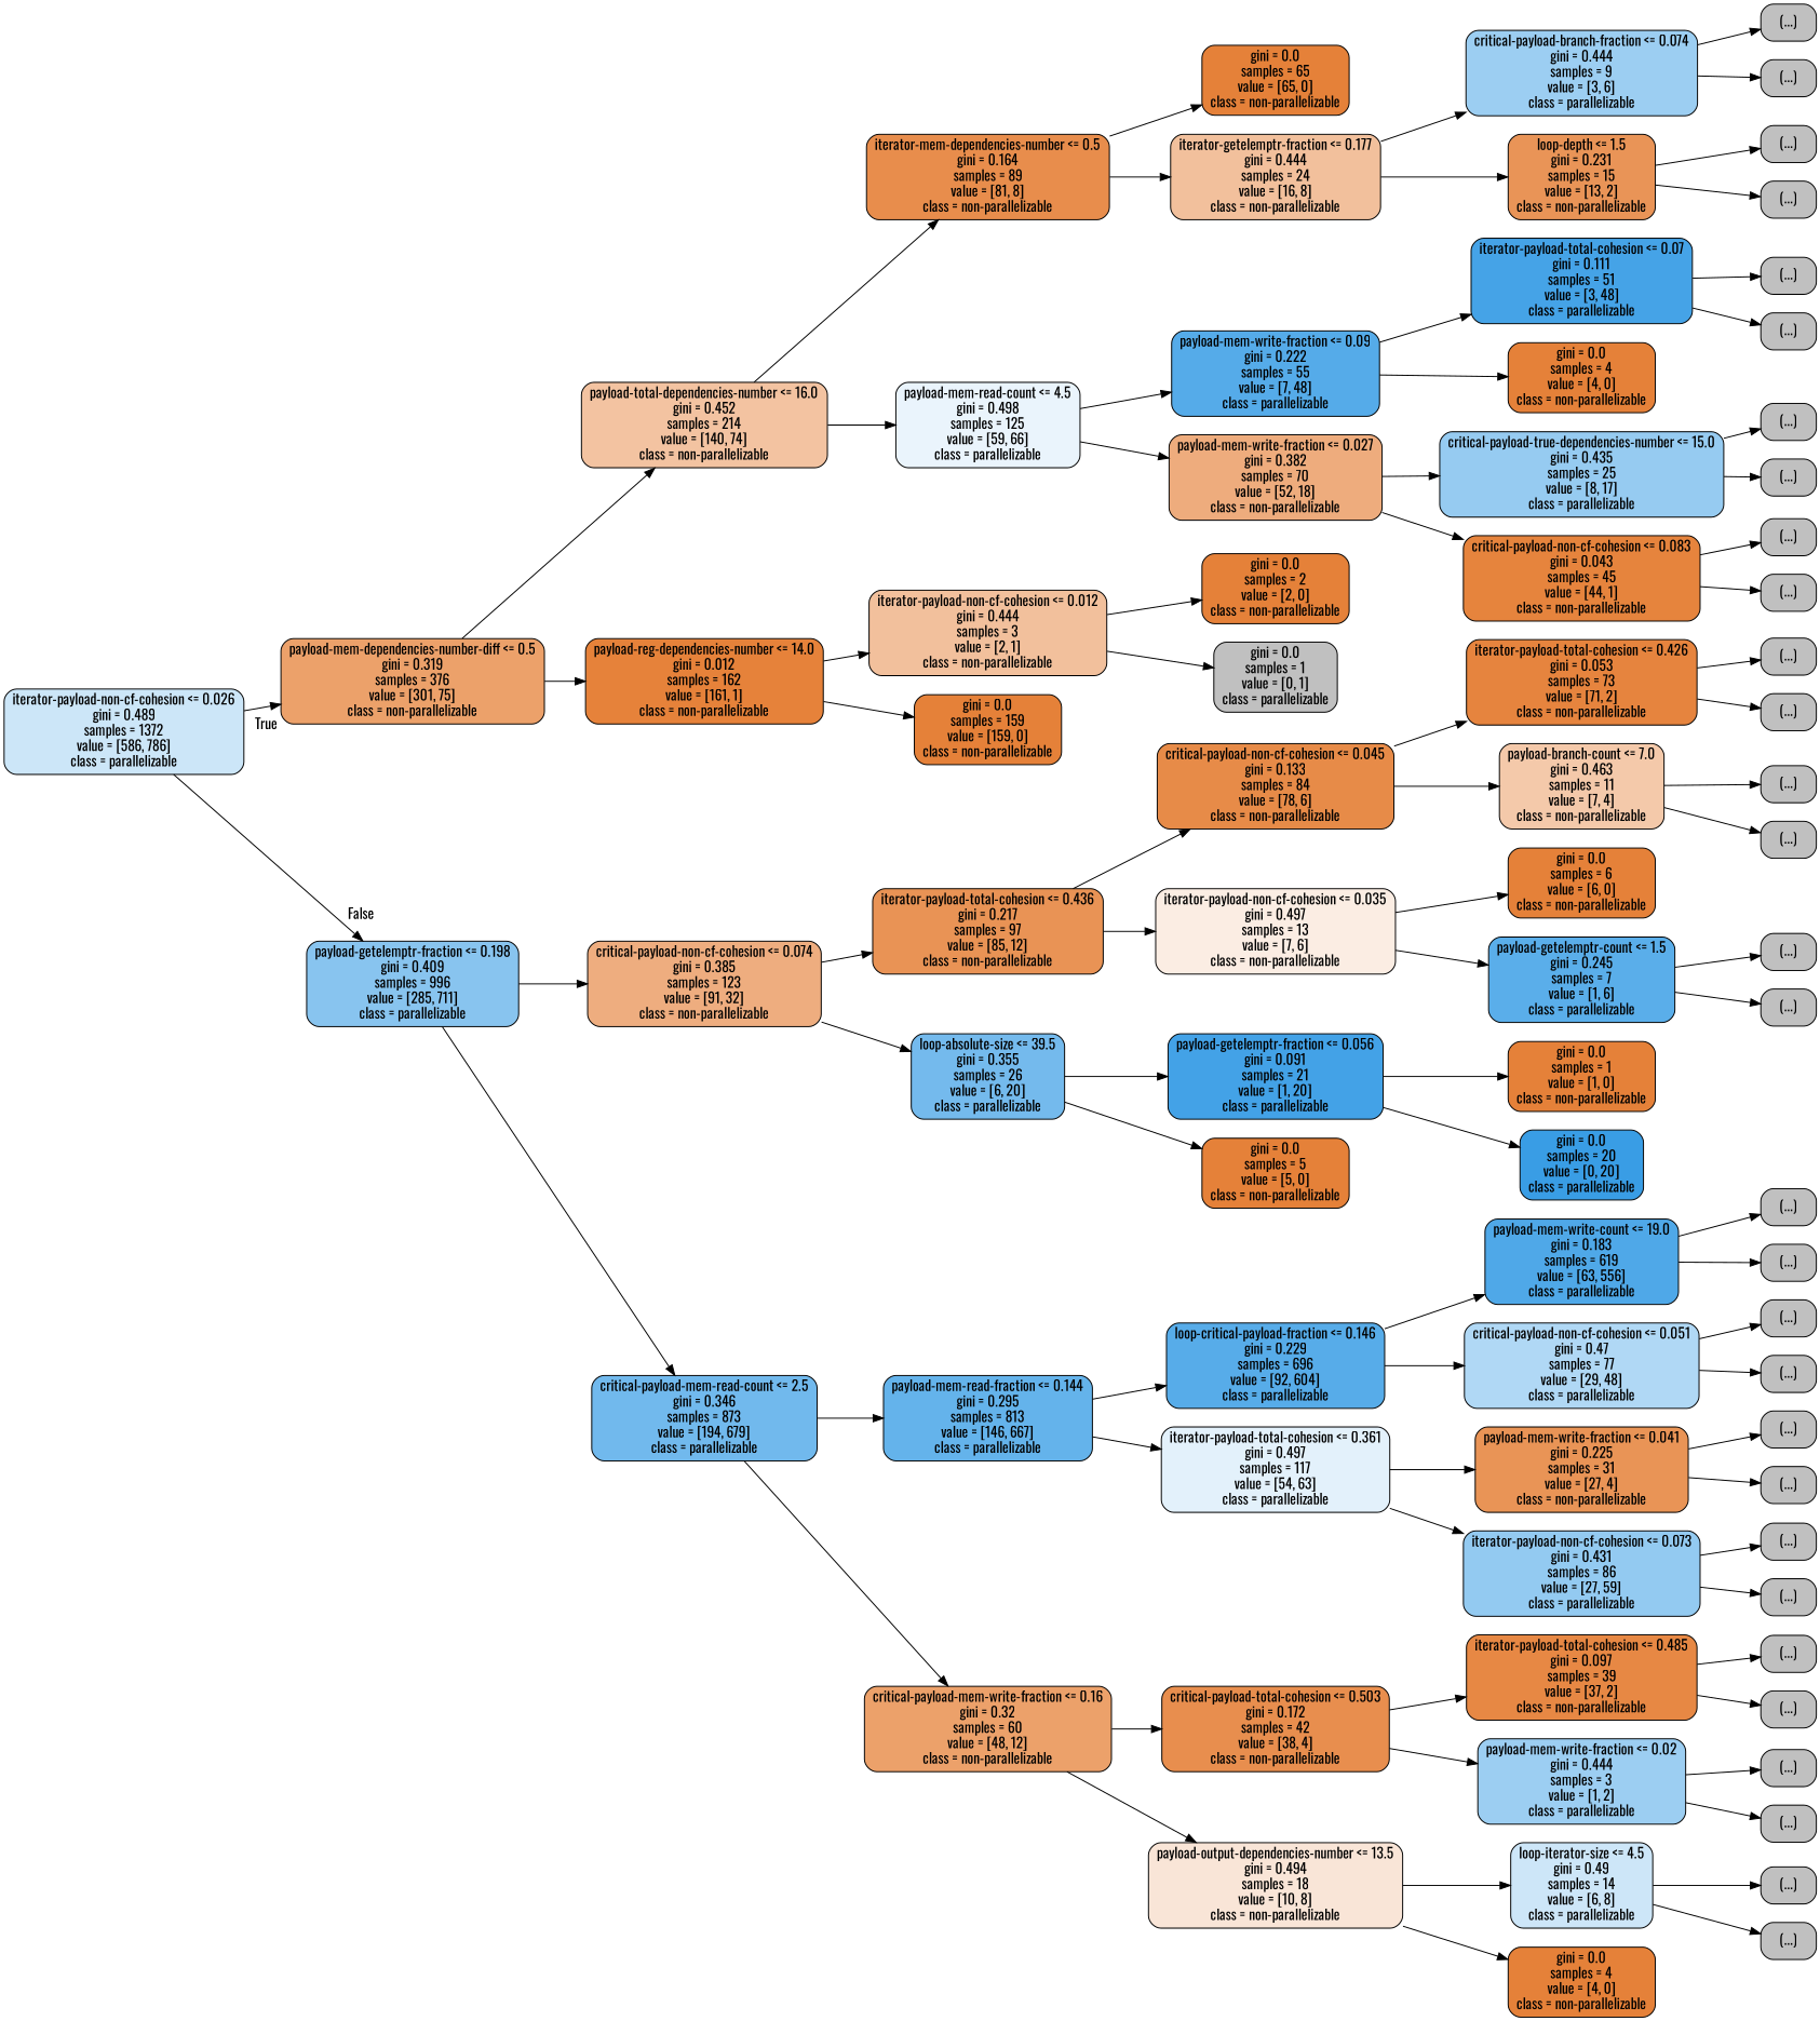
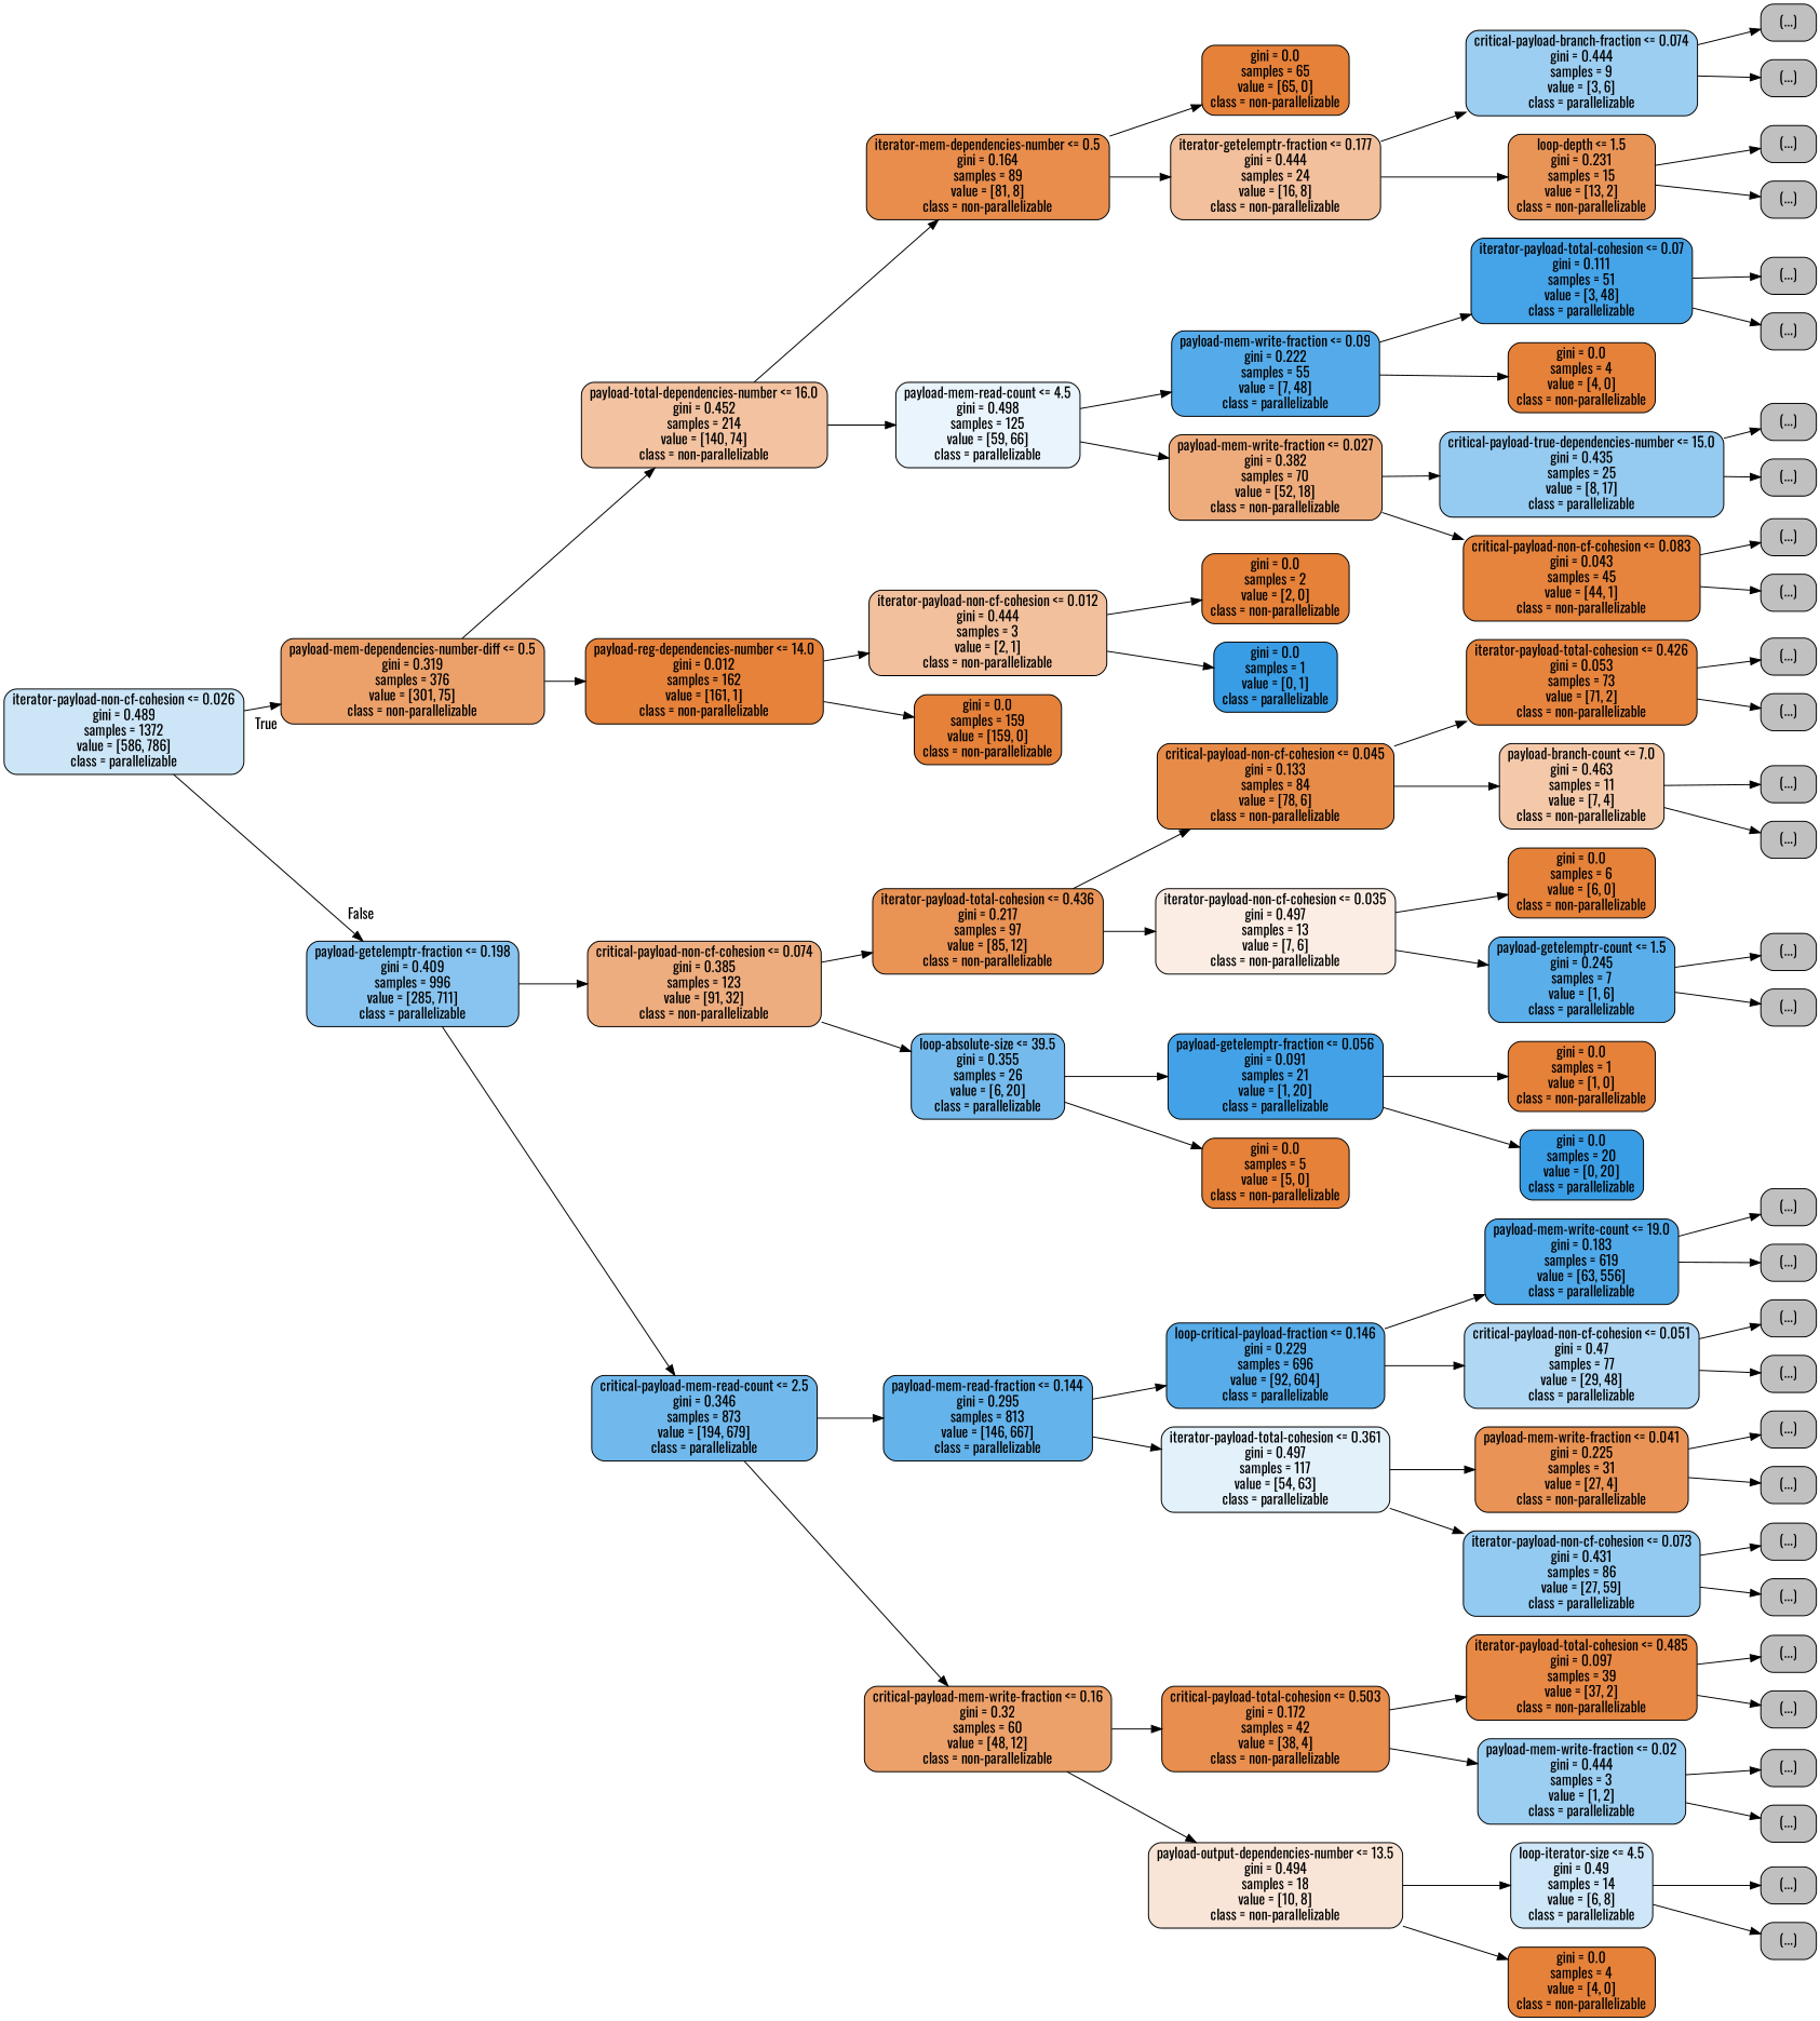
  digraph {
    rankdir=LR
    fontname=Oswald
    node [color=black fillcolor="#C0C0C0" fontname=Oswald shape=box style="filled, rounded"]
    edge [fontname=Oswald]
    n1 [fillcolor="#399de541" label="iterator-payload-non-cf-cohesion <= 0.026\ngini = 0.489\nsamples = 1372\nvalue = [586, 786]\nclass = parallelizable"]
    n2 [fillcolor="#e58139bf" label="payload-mem-dependencies-number-diff <= 0.5\ngini = 0.319\nsamples = 376\nvalue = [301, 75]\nclass = non-parallelizable"]
    n3 [fillcolor="#399de599" label="payload-getelemptr-fraction <= 0.198\ngini = 0.409\nsamples = 996\nvalue = [285, 711]\nclass = parallelizable"]
    n4 [fillcolor="#e5813978" label="payload-total-dependencies-number <= 16.0\ngini = 0.452\nsamples = 214\nvalue = [140, 74]\nclass = non-parallelizable"]
    n5 [fillcolor="#e58139fd" label="payload-reg-dependencies-number <= 14.0\ngini = 0.012\nsamples = 162\nvalue = [161, 1]\nclass = non-parallelizable"]
    n6 [fillcolor="#e58139e6" label="iterator-mem-dependencies-number <= 0.5\ngini = 0.164\nsamples = 89\nvalue = [81, 8]\nclass = non-parallelizable"]
    n7 [fillcolor="#399de51b" label="payload-mem-read-count <= 4.5\ngini = 0.498\nsamples = 125\nvalue = [59, 66]\nclass = parallelizable"]
    n8 [fillcolor="#e58139ff" label="gini = 0.0\nsamples = 65\nvalue = [65, 0]\nclass = non-parallelizable"]
    n9 [fillcolor="#e581397f" label="iterator-getelemptr-fraction <= 0.177\ngini = 0.444\nsamples = 24\nvalue = [16, 8]\nclass = non-parallelizable"]
    n10 [fillcolor="#399de57f" label="critical-payload-branch-fraction <= 0.074\ngini = 0.444\nsamples = 9\nvalue = [3, 6]\nclass = parallelizable"]
    n11 [fillcolor="#e58139d8" label="loop-depth <= 1.5\ngini = 0.231\nsamples = 15\nvalue = [13, 2]\nclass = non-parallelizable"]
    n12 [label="(...)"]
    n13 [label="(...)"]
    n14 [label="(...)"]
    n15 [label="(...)"]
    n16 [fillcolor="#399de5da" label="payload-mem-write-fraction <= 0.09\ngini = 0.222\nsamples = 55\nvalue = [7, 48]\nclass = parallelizable"]
    n17 [fillcolor="#e58139a7" label="payload-mem-write-fraction <= 0.027\ngini = 0.382\nsamples = 70\nvalue = [52, 18]\nclass = non-parallelizable"]
    n18 [fillcolor="#399de5ef" label="iterator-payload-total-cohesion <= 0.07\ngini = 0.111\nsamples = 51\nvalue = [3, 48]\nclass = parallelizable"]
    n19 [fillcolor="#e58139ff" label="gini = 0.0\nsamples = 4\nvalue = [4, 0]\nclass = non-parallelizable"]
    n20 [label="(...)"]
    n21 [label="(...)"]
    n22 [fillcolor="#399de587" label="critical-payload-true-dependencies-number <= 15.0\ngini = 0.435\nsamples = 25\nvalue = [8, 17]\nclass = parallelizable"]
    n23 [fillcolor="#e58139f9" label="critical-payload-non-cf-cohesion <= 0.083\ngini = 0.043\nsamples = 45\nvalue = [44, 1]\nclass = non-parallelizable"]
    n24 [label="(...)"]
    n25 [label="(...)"]
    n26 [label="(...)"]
    n27 [label="(...)"]
    n28 [fillcolor="#e581397f" label="iterator-payload-non-cf-cohesion <= 0.012\ngini = 0.444\nsamples = 3\nvalue = [2, 1]\nclass = non-parallelizable"]
    n29 [fillcolor="#e58139ff" label="gini = 0.0\nsamples = 159\nvalue = [159, 0]\nclass = non-parallelizable"]
    n30 [fillcolor="#e58139ff" label="gini = 0.0\nsamples = 2\nvalue = [2, 0]\nclass = non-parallelizable"]
-   n31 [label="gini = 0.0\nsamples = 1\nvalue = [0, 1]\nclass = parallelizable"]
+   n31 [fillcolor="#399de5ff" label="gini = 0.0\nsamples = 1\nvalue = [0, 1]\nclass = parallelizable"]
    n32 [fillcolor="#e58139a5" label="critical-payload-non-cf-cohesion <= 0.074\ngini = 0.385\nsamples = 123\nvalue = [91, 32]\nclass = non-parallelizable"]
    n33 [fillcolor="#399de5b6" label="critical-payload-mem-read-count <= 2.5\ngini = 0.346\nsamples = 873\nvalue = [194, 679]\nclass = parallelizable"]
    n34 [fillcolor="#e58139db" label="iterator-payload-total-cohesion <= 0.436\ngini = 0.217\nsamples = 97\nvalue = [85, 12]\nclass = non-parallelizable"]
    n35 [fillcolor="#399de5b3" label="loop-absolute-size <= 39.5\ngini = 0.355\nsamples = 26\nvalue = [6, 20]\nclass = parallelizable"]
    n36 [fillcolor="#e58139eb" label="critical-payload-non-cf-cohesion <= 0.045\ngini = 0.133\nsamples = 84\nvalue = [78, 6]\nclass = non-parallelizable"]
    n37 [fillcolor="#e5813924" label="iterator-payload-non-cf-cohesion <= 0.035\ngini = 0.497\nsamples = 13\nvalue = [7, 6]\nclass = non-parallelizable"]
    n38 [fillcolor="#e58139f8" label="iterator-payload-total-cohesion <= 0.426\ngini = 0.053\nsamples = 73\nvalue = [71, 2]\nclass = non-parallelizable"]
    n39 [fillcolor="#e581396d" label="payload-branch-count <= 7.0\ngini = 0.463\nsamples = 11\nvalue = [7, 4]\nclass = non-parallelizable"]
    n40 [label="(...)"]
    n41 [label="(...)"]
    n42 [label="(...)"]
    n43 [label="(...)"]
    n44 [fillcolor="#e58139ff" label="gini = 0.0\nsamples = 6\nvalue = [6, 0]\nclass = non-parallelizable"]
    n45 [fillcolor="#399de5d4" label="payload-getelemptr-count <= 1.5\ngini = 0.245\nsamples = 7\nvalue = [1, 6]\nclass = parallelizable"]
    n46 [label="(...)"]
    n47 [label="(...)"]
    n48 [fillcolor="#399de5f2" label="payload-getelemptr-fraction <= 0.056\ngini = 0.091\nsamples = 21\nvalue = [1, 20]\nclass = parallelizable"]
    n49 [fillcolor="#e58139ff" label="gini = 0.0\nsamples = 5\nvalue = [5, 0]\nclass = non-parallelizable"]
    n50 [fillcolor="#e58139ff" label="gini = 0.0\nsamples = 1\nvalue = [1, 0]\nclass = non-parallelizable"]
    n51 [fillcolor="#399de5ff" label="gini = 0.0\nsamples = 20\nvalue = [0, 20]\nclass = parallelizable"]
    n52 [fillcolor="#399de5c7" label="payload-mem-read-fraction <= 0.144\ngini = 0.295\nsamples = 813\nvalue = [146, 667]\nclass = parallelizable"]
    n53 [fillcolor="#e58139bf" label="critical-payload-mem-write-fraction <= 0.16\ngini = 0.32\nsamples = 60\nvalue = [48, 12]\nclass = non-parallelizable"]
    n54 [fillcolor="#399de5d8" label="loop-critical-payload-fraction <= 0.146\ngini = 0.229\nsamples = 696\nvalue = [92, 604]\nclass = parallelizable"]
    n55 [fillcolor="#399de524" label="iterator-payload-total-cohesion <= 0.361\ngini = 0.497\nsamples = 117\nvalue = [54, 63]\nclass = parallelizable"]
    n56 [fillcolor="#399de5e2" label="payload-mem-write-count <= 19.0\ngini = 0.183\nsamples = 619\nvalue = [63, 556]\nclass = parallelizable"]
    n57 [fillcolor="#399de565" label="critical-payload-non-cf-cohesion <= 0.051\ngini = 0.47\nsamples = 77\nvalue = [29, 48]\nclass = parallelizable"]
    n58 [label="(...)"]
    n59 [label="(...)"]
    n60 [label="(...)"]
    n61 [label="(...)"]
    n62 [fillcolor="#e58139d9" label="payload-mem-write-fraction <= 0.041\ngini = 0.225\nsamples = 31\nvalue = [27, 4]\nclass = non-parallelizable"]
    n63 [fillcolor="#399de58a" label="iterator-payload-non-cf-cohesion <= 0.073\ngini = 0.431\nsamples = 86\nvalue = [27, 59]\nclass = parallelizable"]
    n64 [label="(...)"]
    n65 [label="(...)"]
    n66 [label="(...)"]
    n67 [label="(...)"]
    n68 [fillcolor="#e58139e4" label="critical-payload-total-cohesion <= 0.503\ngini = 0.172\nsamples = 42\nvalue = [38, 4]\nclass = non-parallelizable"]
    n69 [fillcolor="#e5813933" label="payload-output-dependencies-number <= 13.5\ngini = 0.494\nsamples = 18\nvalue = [10, 8]\nclass = non-parallelizable"]
    n70 [fillcolor="#e58139f1" label="iterator-payload-total-cohesion <= 0.485\ngini = 0.097\nsamples = 39\nvalue = [37, 2]\nclass = non-parallelizable"]
    n71 [fillcolor="#399de57f" label="payload-mem-write-fraction <= 0.02\ngini = 0.444\nsamples = 3\nvalue = [1, 2]\nclass = parallelizable"]
    n72 [label="(...)"]
    n73 [label="(...)"]
    n74 [label="(...)"]
    n75 [label="(...)"]
    n76 [fillcolor="#399de540" label="loop-iterator-size <= 4.5\ngini = 0.49\nsamples = 14\nvalue = [6, 8]\nclass = parallelizable"]
    n77 [fillcolor="#e58139ff" label="gini = 0.0\nsamples = 4\nvalue = [4, 0]\nclass = non-parallelizable"]
    n78 [label="(...)"]
    n79 [label="(...)"]
    n1 -> n2 [headlabel=True labelangle=45 labeldistance=2.5]
    n1 -> n3 [headlabel=False labelangle=-45 labeldistance=2.5]
    n2 -> n4
    n2 -> n5
    n3 -> n32
    n3 -> n33
    n4 -> n6
    n4 -> n7
    n5 -> n28
    n5 -> n29
    n6 -> n8
    n6 -> n9
    n7 -> n16
    n7 -> n17
    n9 -> n10
    n9 -> n11
    n10 -> n12
    n10 -> n13
    n11 -> n14
    n11 -> n15
    n16 -> n18
    n16 -> n19
    n17 -> n22
    n17 -> n23
    n18 -> n20
    n18 -> n21
    n22 -> n24
    n22 -> n25
    n23 -> n26
    n23 -> n27
    n28 -> n30
    n28 -> n31
    n32 -> n34
    n32 -> n35
    n33 -> n52
    n33 -> n53
    n34 -> n36
    n34 -> n37
    n35 -> n48
    n35 -> n49
    n36 -> n38
    n36 -> n39
    n37 -> n44
    n37 -> n45
    n38 -> n40
    n38 -> n41
    n39 -> n42
    n39 -> n43
    n45 -> n46
    n45 -> n47
    n48 -> n50
    n48 -> n51
    n52 -> n54
    n52 -> n55
    n53 -> n68
    n53 -> n69
    n54 -> n56
    n54 -> n57
    n55 -> n62
    n55 -> n63
    n56 -> n58
    n56 -> n59
    n57 -> n60
    n57 -> n61
    n62 -> n64
    n62 -> n65
    n63 -> n66
    n63 -> n67
    n68 -> n70
    n68 -> n71
    n69 -> n76
    n69 -> n77
    n70 -> n72
    n70 -> n73
    n71 -> n74
    n71 -> n75
    n76 -> n78
    n76 -> n79
  }
